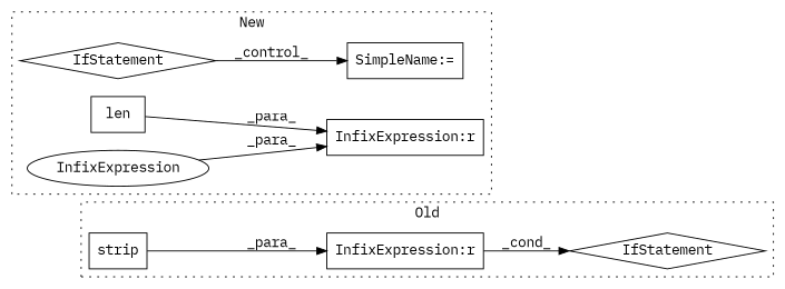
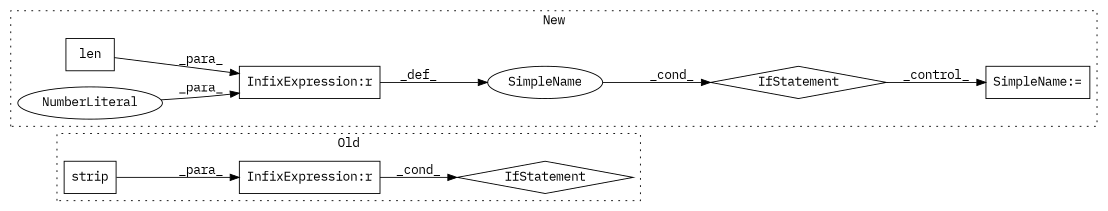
  digraph {
    fontname="IBM Plex Mono"
    rankdir=LR
    node [a=32 fontname="IBM Plex Mono" l="4,2" shape=box]
    edge [fontname="IBM Plex Mono"]
    n1 [l=7 label=strip s=3757]
    n2 [a=25 label=IfStatement s="3749,3770" shape=diamond]
    n3 [a=27 l=4 label="InfixExpression:r" s=3764]
    n4 [l="4,1" label=len s="3452,3465"]
    n5 [a=27 l=4 label="InfixExpression:r" s=3466]
    n6 [a=25 label=IfStatement s="3448,3471" shape=diamond]
-   n7 [a=34 l=1 label=InfixExpression s=3470 shape=ellipse]
+   n7 [a=34 l=1 label=NumberLiteral s=3470 shape=ellipse]
    n8 [a=7 l=1 label="SimpleName:=" s=3490]
+   n9 [a=42 label=SimpleName shape=ellipse l=""]
    subgraph cluster_1 {
      label=Old
      style=dotted
      n1
      n2
      n3
    }
    subgraph cluster_2 {
      label=New
      style=dotted
      n4
      n5
      n6
      n7
      n8
+     n9
    }
    n1 -> n3 [label=_para_]
    n3 -> n2 [label=_cond_]
    n4 -> n5 [label=_para_]
+   n5 -> n9 [label=_def_]
    n6 -> n8 [label=_control_]
    n7 -> n5 [label=_para_]
+   n9 -> n6 [label=_cond_]
  }
